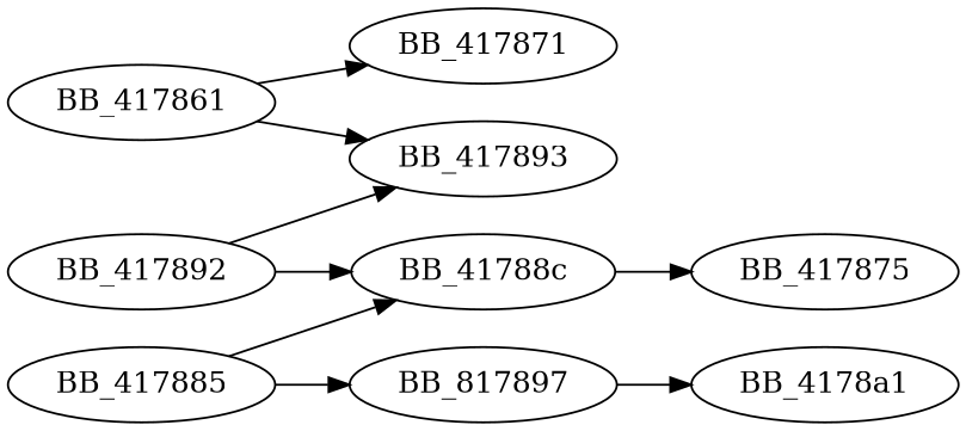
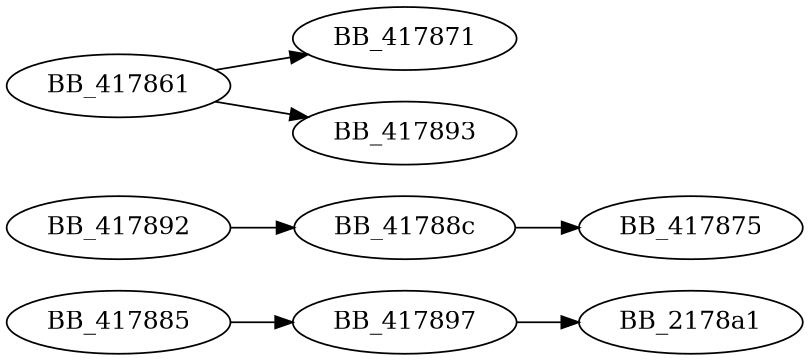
  digraph {
    rankdir=LR
    BB_417861
    BB_417871
    BB_417893
    BB_417885
    BB_41788c
-   BB_417897 [label=BB_817897]
+   BB_417897
    BB_417875
-   BB_4178a1
+   BB_4178a1 [label=BB_2178a1]
    BB_417892
    BB_417861 -> BB_417871
    BB_417861 -> BB_417893
-   BB_417885 -> BB_41788c
    BB_417885 -> BB_417897
    BB_41788c -> BB_417875
    BB_417897 -> BB_4178a1
-   BB_417892 -> BB_417893
    BB_417892 -> BB_41788c
  }
